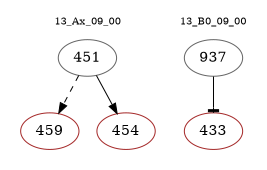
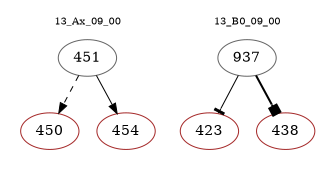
  digraph {
    node [color=brown]
    edge [arrowhead=normal color=black style=solid]
    n1 [color=gray40 label=451]
-   n2 [label=459]
+   n2 [label=450]
    n3 [label=454]
    n4 [color=gray40 label=937]
-   n5 [label=433]
+   n5 [label=423]
+   n6 [label=438]
    subgraph cluster_1 {
      color=white
      fontsize=10
      label="13_Ax_09_00"
      n1
      n2
      n3
    }
    subgraph cluster_2 {
      color=white
      fontsize=10
      label="13_B0_09_00"
      n4
      n5
+     n6
    }
    n1 -> n2 [style=dashed]
    n1 -> n3
    n4 -> n5 [arrowhead=tee]
+   n4 -> n6 [arrowhead=box style=bold]
  }
